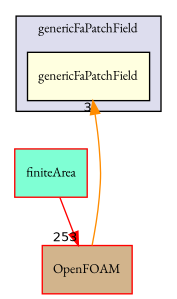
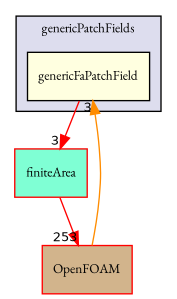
  digraph {
    compound=true
    fontname="EB Garamond"
    node [fontname="EB Garamond" fontsize=10 shape=box style=filled color=red]
    edge [color=red fontname="EB Garamond" headlabel=3 labeldistance=1.5 labelfontname=Helvetica labelfontsize=10]
    n1 [fillcolor=lightyellow label=genericFaPatchField pencolor=black color=""]
    n2 [fillcolor=aquamarine label=finiteArea]
    n3 [fillcolor=tan label=OpenFOAM]
    subgraph cluster_1 {
      bgcolor="#ddddee"
      fontsize=10
-     label=genericFaPatchField
+     label=genericPatchFields
      pencolor=black
      n1
    }
+   n1 -> n2
    n2 -> n3 [headlabel=253]
    n3 -> n1 [color=darkorange]
  }
